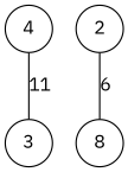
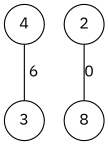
  graph {
    fontname="IBM Plex Sans"
    node [fontname="IBM Plex Sans" shape=circle]
    edge [fontname="IBM Plex Sans"]
    4
    3
    n3 [label=8]
    2
-   4 -- 3 [label=11]
-   2 -- n3 [label=6]
+   4 -- 3 [label=6]
+   2 -- n3 [label=0]
  }
